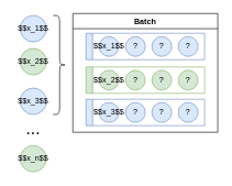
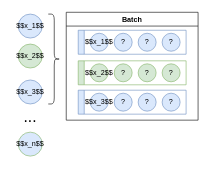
  <mxCell id="0" />
  <mxCell id="1" parent="0" />
  <mxCell id="2" value="$$x_1$$" style="ellipse;whiteSpace=wrap;html=1;aspect=fixed;fillColor=#dae8fc;strokeColor=#6c8ebf;" parent="1" vertex="1"><mxGeometry x="30" y="23" width="40" height="40" as="geometry" /></mxCell>
  <mxCell id="3" value="$$x_2$$" style="ellipse;whiteSpace=wrap;html=1;aspect=fixed;fillColor=#d5e8d4;strokeColor=#82b366;" parent="1" vertex="1"><mxGeometry x="30" y="73" width="40" height="40" as="geometry" /></mxCell>
  <mxCell id="4" value="$$x_3$$" style="ellipse;whiteSpace=wrap;html=1;aspect=fixed;fillColor=#dae8fc;strokeColor=#6c8ebf;" parent="1" vertex="1"><mxGeometry x="30" y="133" width="40" height="40" as="geometry" /></mxCell>
  <mxCell id="5" value="..." style="text;html=1;strokeColor=none;fillColor=none;align=center;verticalAlign=middle;whiteSpace=wrap;rounded=0;fontSize=26;" parent="1" vertex="1"><mxGeometry x="20" y="180" width="60" height="30" as="geometry" /></mxCell>
- <mxCell id="6" value="$$x_n$$" style="ellipse;whiteSpace=wrap;html=1;aspect=fixed;fillColor=#d5e8d4;strokeColor=#82b366;" parent="1" vertex="1"><mxGeometry x="30" y="220" width="40" height="40" as="geometry" /></mxCell>
+ <mxCell id="6" value="$$x_n$$" style="ellipse;whiteSpace=wrap;html=1;aspect=fixed;fillColor=#dae8fc;strokeColor=#82b366;" parent="1" vertex="1"><mxGeometry x="30" y="220" width="40" height="40" as="geometry" /></mxCell>
  <mxCell id="7" value="Batch" style="swimlane;whiteSpace=wrap;html=1;" parent="1" vertex="1"><mxGeometry x="110" y="20" width="220" height="180" as="geometry" /></mxCell>
  <mxCell id="8" value="" style="swimlane;horizontal=0;whiteSpace=wrap;html=1;startSize=10;fillColor=#dae8fc;strokeColor=#6c8ebf;" parent="7" vertex="1"><mxGeometry x="20" y="30" width="180" height="40" as="geometry" /></mxCell>
  <mxCell id="9" value="?" style="ellipse;whiteSpace=wrap;html=1;aspect=fixed;fillColor=#dae8fc;strokeColor=#6c8ebf;" parent="8" vertex="1"><mxGeometry x="60" y="5" width="30" height="30" as="geometry" /></mxCell>
  <mxCell id="10" value="?" style="ellipse;whiteSpace=wrap;html=1;aspect=fixed;fillColor=#dae8fc;strokeColor=#6c8ebf;" parent="8" vertex="1"><mxGeometry x="100" y="5" width="30" height="30" as="geometry" /></mxCell>
  <mxCell id="11" value="$$x_1$$" style="ellipse;whiteSpace=wrap;html=1;aspect=fixed;fillColor=#dae8fc;strokeColor=#6c8ebf;" parent="8" vertex="1"><mxGeometry x="20" y="5" width="30" height="30" as="geometry" /></mxCell>
  <mxCell id="12" value="?" style="ellipse;whiteSpace=wrap;html=1;aspect=fixed;fillColor=#dae8fc;strokeColor=#6c8ebf;" parent="8" vertex="1"><mxGeometry x="140" y="5" width="30" height="30" as="geometry" /></mxCell>
  <mxCell id="13" value="" style="swimlane;horizontal=0;whiteSpace=wrap;html=1;startSize=10;fillColor=#d5e8d4;strokeColor=#82b366;" parent="7" vertex="1"><mxGeometry x="20" y="81" width="180" height="40" as="geometry" /></mxCell>
  <mxCell id="14" value="?" style="ellipse;whiteSpace=wrap;html=1;aspect=fixed;fillColor=#d5e8d4;strokeColor=#82b366;" parent="13" vertex="1"><mxGeometry x="60" y="5" width="30" height="30" as="geometry" /></mxCell>
  <mxCell id="15" value="?" style="ellipse;whiteSpace=wrap;html=1;aspect=fixed;fillColor=#d5e8d4;strokeColor=#82b366;" parent="13" vertex="1"><mxGeometry x="100" y="5" width="30" height="30" as="geometry" /></mxCell>
  <mxCell id="16" value="$$x_2$$" style="ellipse;whiteSpace=wrap;html=1;aspect=fixed;fillColor=#d5e8d4;strokeColor=#82b366;" parent="13" vertex="1"><mxGeometry x="20" y="5" width="30" height="30" as="geometry" /></mxCell>
  <mxCell id="17" value="?" style="ellipse;whiteSpace=wrap;html=1;aspect=fixed;fillColor=#d5e8d4;strokeColor=#82b366;" parent="13" vertex="1"><mxGeometry x="140" y="5" width="30" height="30" as="geometry" /></mxCell>
  <mxCell id="18" value="" style="swimlane;horizontal=0;whiteSpace=wrap;html=1;startSize=10;fillColor=#dae8fc;strokeColor=#6c8ebf;" parent="7" vertex="1"><mxGeometry x="20" y="130" width="180" height="40" as="geometry" /></mxCell>
  <mxCell id="19" value="?" style="ellipse;whiteSpace=wrap;html=1;aspect=fixed;fillColor=#dae8fc;strokeColor=#6c8ebf;" parent="18" vertex="1"><mxGeometry x="60" y="5" width="30" height="30" as="geometry" /></mxCell>
  <mxCell id="20" value="?" style="ellipse;whiteSpace=wrap;html=1;aspect=fixed;fillColor=#dae8fc;strokeColor=#6c8ebf;" parent="18" vertex="1"><mxGeometry x="100" y="5" width="30" height="30" as="geometry" /></mxCell>
  <mxCell id="21" value="$$x_3$$" style="ellipse;whiteSpace=wrap;html=1;aspect=fixed;fillColor=#dae8fc;strokeColor=#6c8ebf;" parent="18" vertex="1"><mxGeometry x="20" y="5" width="30" height="30" as="geometry" /></mxCell>
  <mxCell id="22" value="?" style="ellipse;whiteSpace=wrap;html=1;aspect=fixed;fillColor=#dae8fc;strokeColor=#6c8ebf;" parent="18" vertex="1"><mxGeometry x="140" y="5" width="30" height="30" as="geometry" /></mxCell>
  <mxCell id="23" value="" style="shape=curlyBracket;whiteSpace=wrap;html=1;rounded=1;flipH=1;labelPosition=right;verticalLabelPosition=middle;align=left;verticalAlign=middle;" parent="1" vertex="1"><mxGeometry x="80" y="23" width="20" height="150" as="geometry" /></mxCell>
